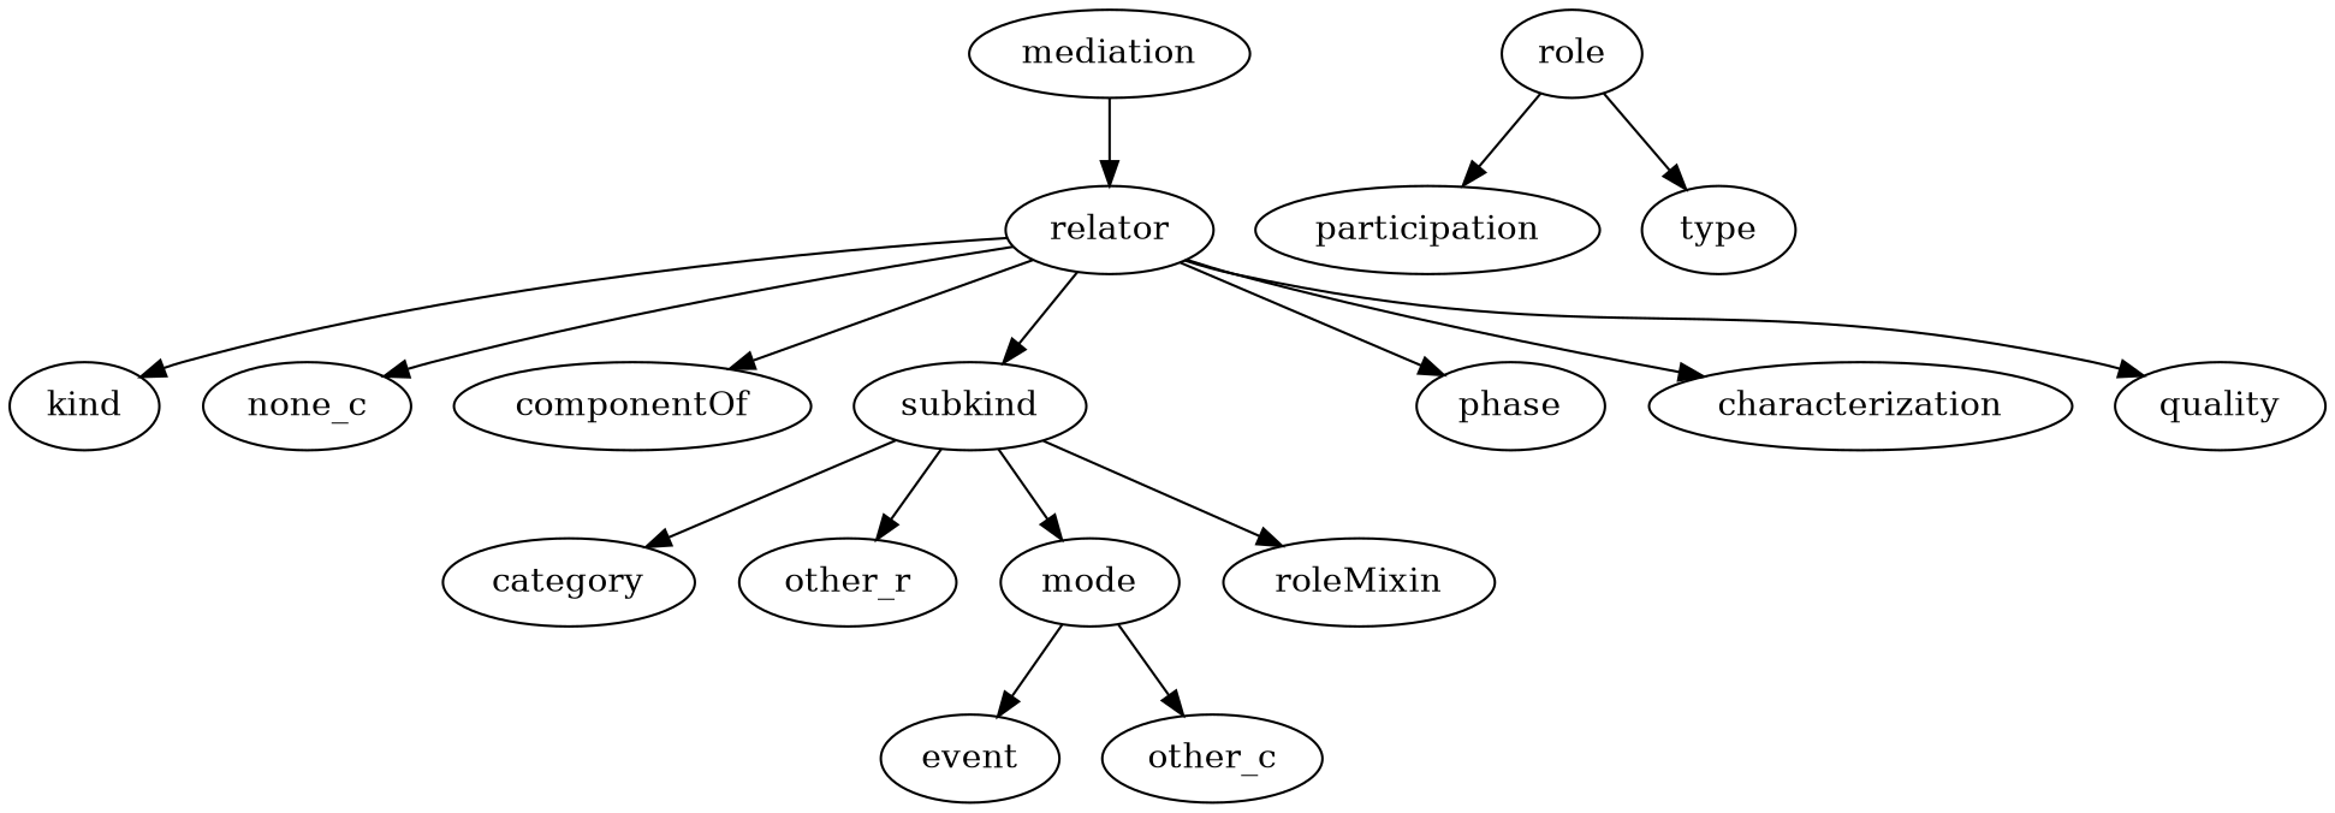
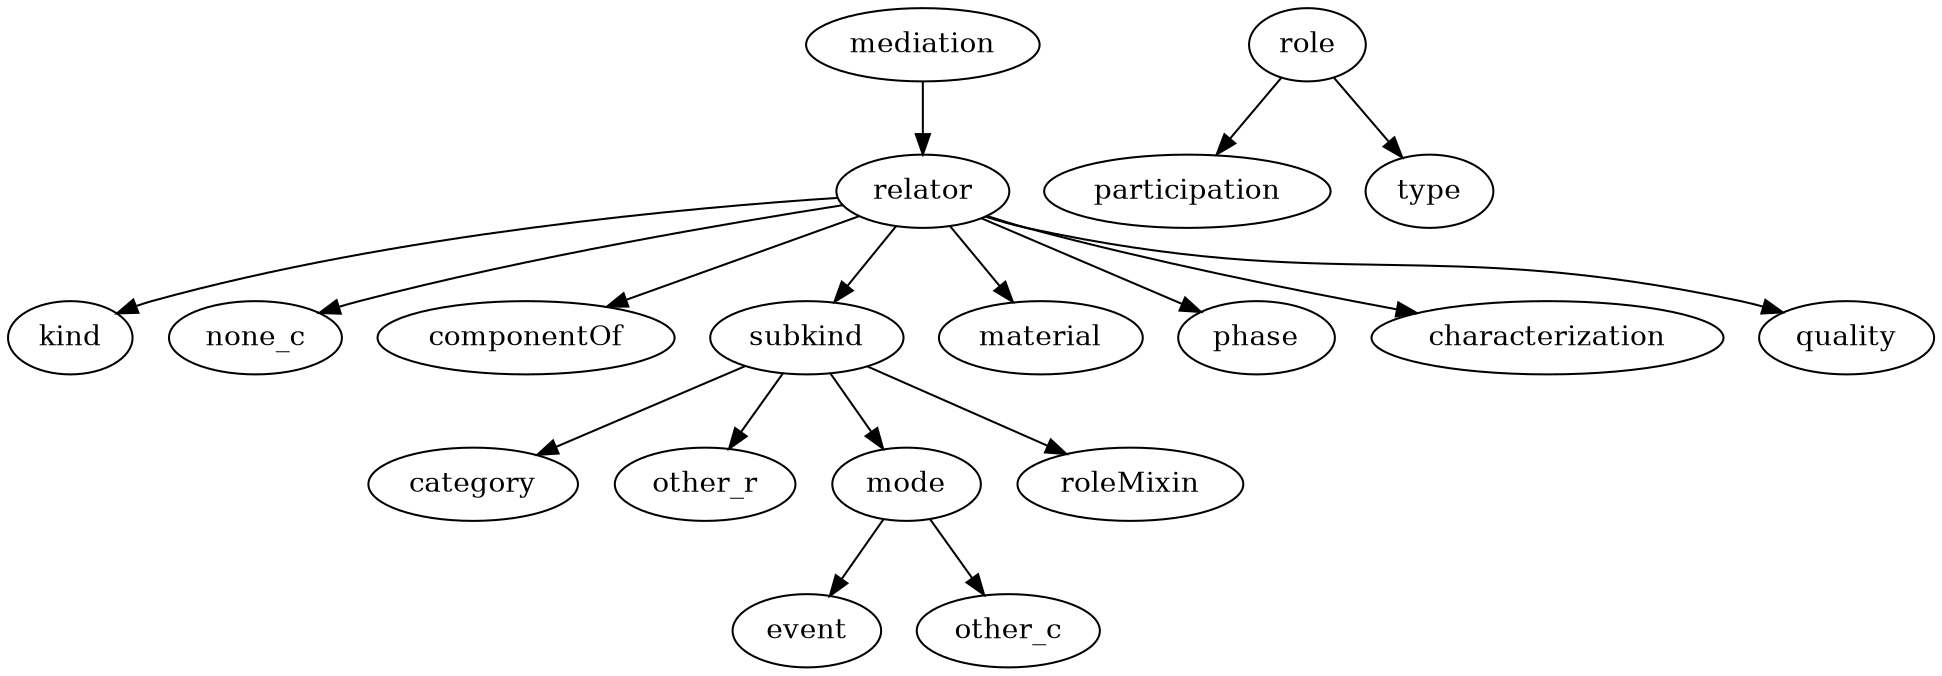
  strict digraph {
    mediation
    relator
    kind
    none_c
    componentOf
    subkind
+   material
    phase
    characterization
    quality
    role
    participation
    type
    category
    other_r
    mode
    roleMixin
    event
    other_c
    mediation -> relator
    relator -> kind
    relator -> none_c
    relator -> componentOf
    relator -> subkind
+   relator -> material
    relator -> phase
    relator -> characterization
    relator -> quality
    subkind -> category
    subkind -> other_r
    subkind -> mode
    subkind -> roleMixin
    role -> participation
    role -> type
    mode -> event
    mode -> other_c
  }
